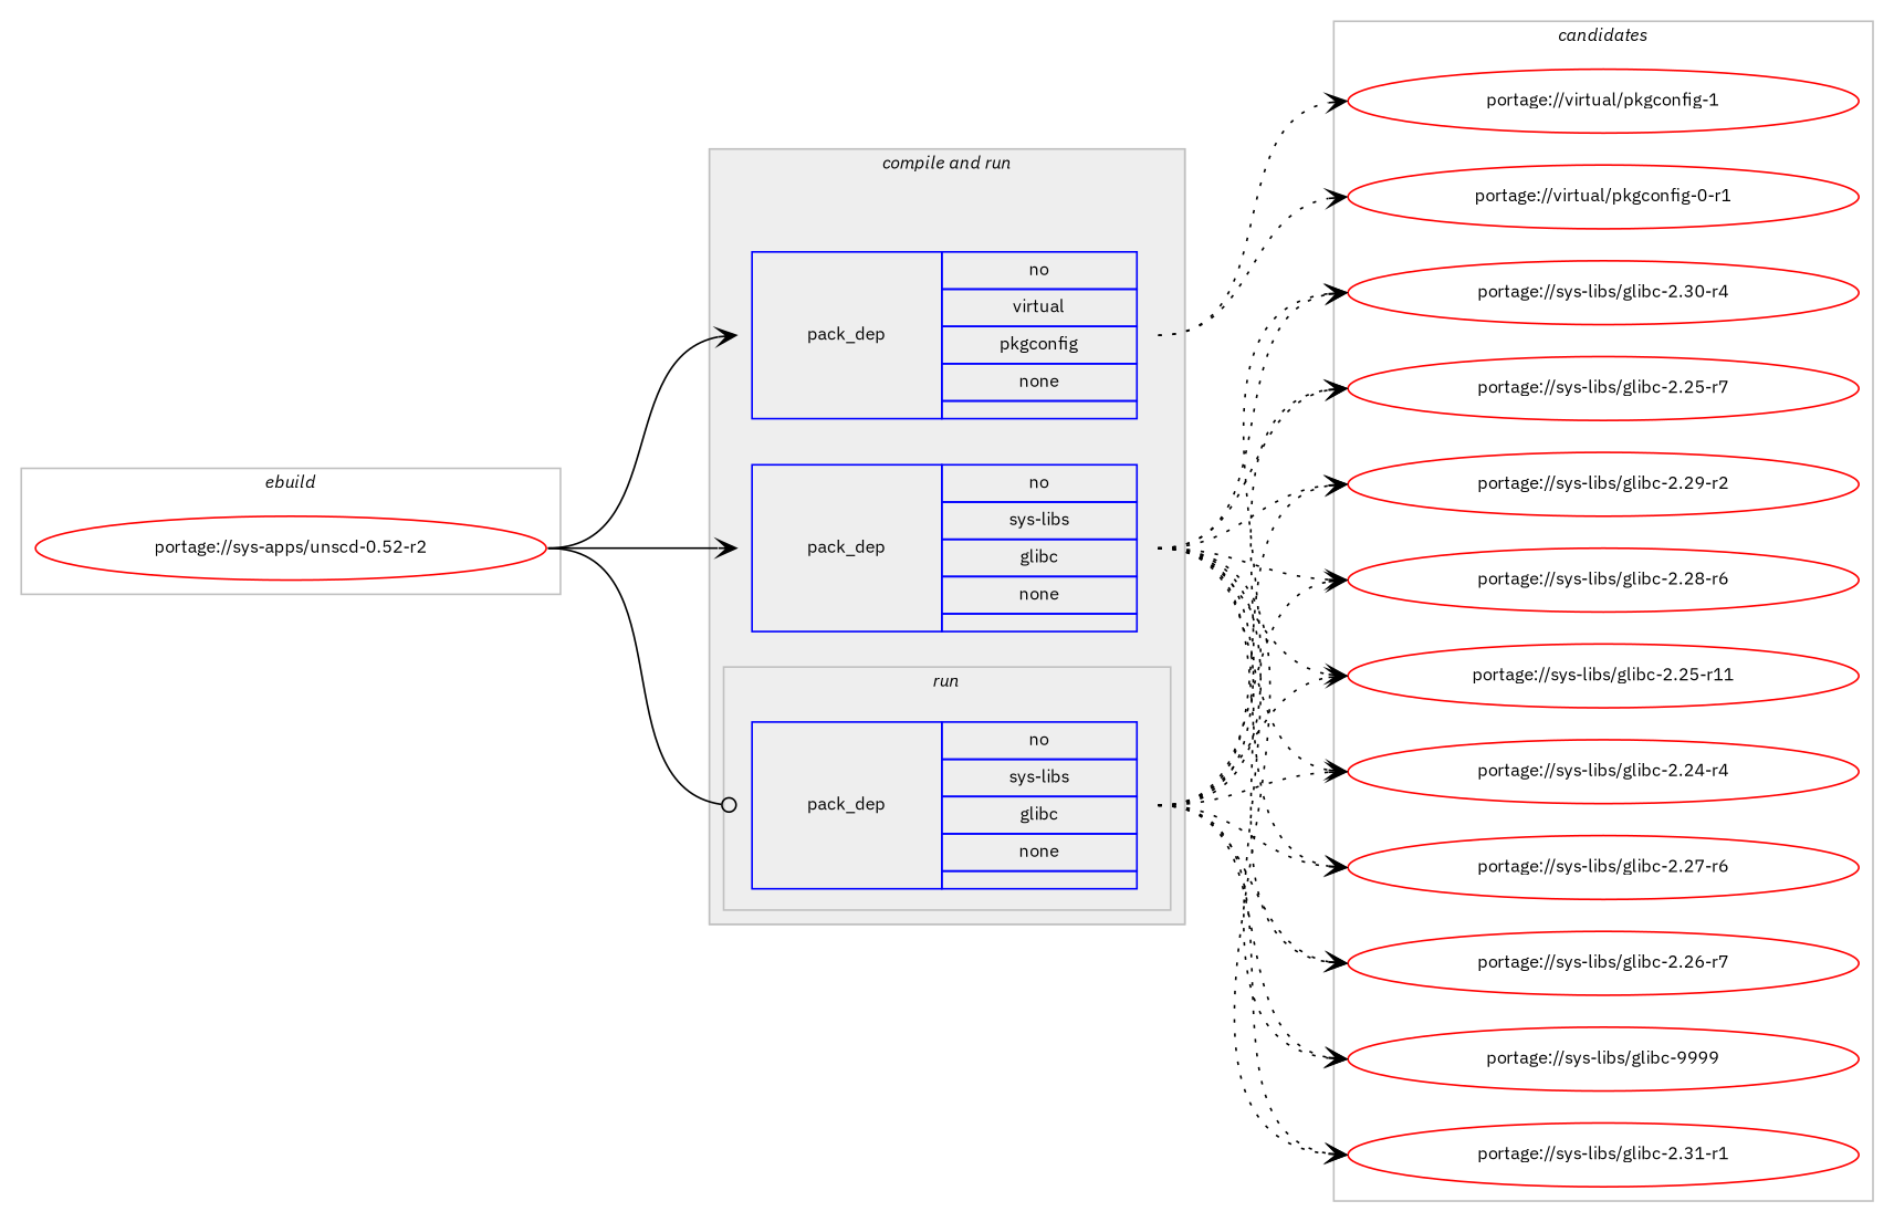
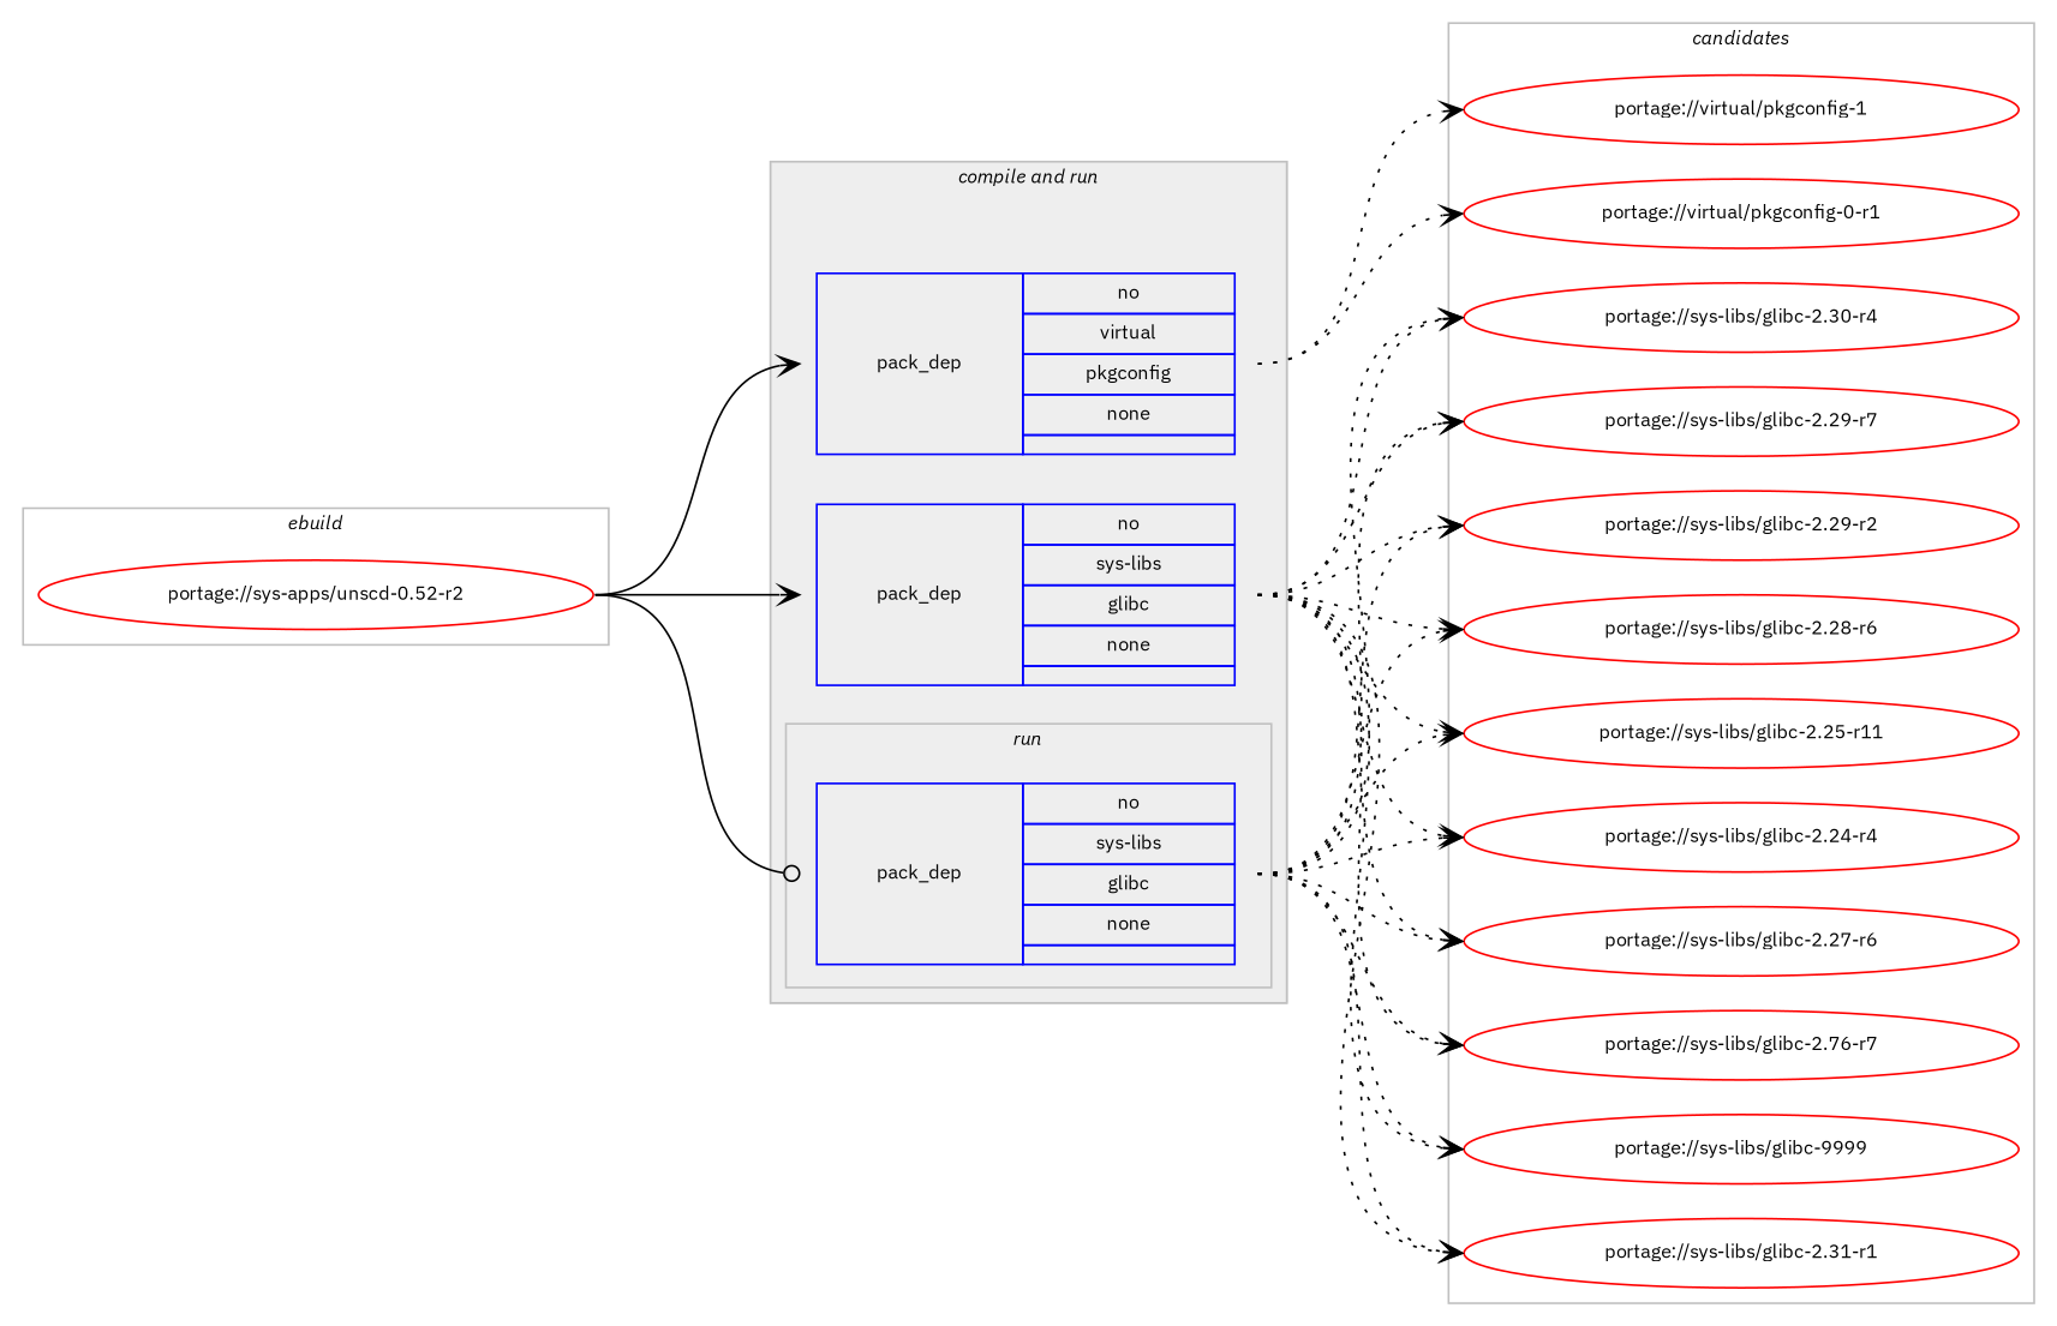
  digraph {
    compound=true
    concentrate=true
    fontname="IBM Plex Sans"
    fontsize=10
    newrank=true
    rankdir=LR
    ranksep=1.5
    node [color=red fontname="IBM Plex Sans" fontsize=10]
    edge [arrowhead=vee fontname="IBM Plex Sans" headport=w style=dotted tailport=e weight=100]
    n1 [label="portage://sys-apps/unscd-0.52-r2" width=4]
    n2 [color=blue label=<<TABLE BORDER="0" CELLBORDER="1" CELLSPACING="0" CELLPADDING="4" WIDTH="220"><TR><TD ROWSPAN="6" CELLPADDING="30">pack_dep</TD></TR><TR><TD WIDTH="110">no</TD></TR><TR><TD>sys-libs</TD></TR><TR><TD>glibc</TD></TR><TR><TD>none</TD></TR><TR><TD></TD></TR></TABLE>> shape=none]
    n3 [color=blue label=<<TABLE BORDER="0" CELLBORDER="1" CELLSPACING="0" CELLPADDING="4" WIDTH="220"><TR><TD ROWSPAN="6" CELLPADDING="30">pack_dep</TD></TR><TR><TD WIDTH="110">no</TD></TR><TR><TD>virtual</TD></TR><TR><TD>pkgconfig</TD></TR><TR><TD>none</TD></TR><TR><TD></TD></TR></TABLE>> shape=none]
    n4 [color=blue label=<<TABLE BORDER="0" CELLBORDER="1" CELLSPACING="0" CELLPADDING="4" WIDTH="220"><TR><TD ROWSPAN="6" CELLPADDING="30">pack_dep</TD></TR><TR><TD WIDTH="110">no</TD></TR><TR><TD>sys-libs</TD></TR><TR><TD>glibc</TD></TR><TR><TD>none</TD></TR><TR><TD></TD></TR></TABLE>> shape=none]
    n5 [label="portage://sys-libs/glibc-9999" width=4]
    n6 [label="portage://sys-libs/glibc-2.31-r1" width=4]
    n7 [label="portage://sys-libs/glibc-2.30-r4" width=4]
-   n8 [label="portage://sys-libs/glibc-2.25-r7" width=4]
+   n8 [label="portage://sys-libs/glibc-2.29-r7" width=4]
    n9 [label="portage://sys-libs/glibc-2.29-r2" width=4]
    n10 [label="portage://sys-libs/glibc-2.28-r6" width=4]
    n11 [label="portage://sys-libs/glibc-2.27-r6" width=4]
-   n12 [label="portage://sys-libs/glibc-2.26-r7" width=4]
+   n12 [label="portage://sys-libs/glibc-2.76-r7" width=4]
    n13 [label="portage://sys-libs/glibc-2.25-r11" width=4]
    n14 [label="portage://sys-libs/glibc-2.24-r4" width=4]
    n15 [label="portage://virtual/pkgconfig-1" width=4]
    n16 [label="portage://virtual/pkgconfig-0-r1" width=4]
    subgraph cluster_1 {
      color=gray
      label=<<i>ebuild</i>>
      rank=same
      n1
    }
    subgraph cluster_2 {
      color=gray
      label=<<i>dependencies</i>>
      subgraph cluster_3 {
        color=gray
        fillcolor="#eeeeee"
        label=<<i>compile</i>>
        style=filled
        subgraph sub_4 {
          color=gray
          fillcolor="#eeeeee"
          label=<<i>compile</i>>
          style=filled
          n2
        }
        subgraph sub_5 {
          color=gray
          fillcolor="#eeeeee"
          label=<<i>compile</i>>
          style=filled
          n3
        }
      }
      subgraph cluster_6 {
        color=gray
        fillcolor="#eeeeee"
        label=<<i>compile and run</i>>
        style=filled
      }
      subgraph cluster_7 {
        color=gray
        fillcolor="#eeeeee"
        label=<<i>run</i>>
        style=filled
        subgraph sub_8 {
          color=gray
          fillcolor="#eeeeee"
          label=<<i>run</i>>
          style=filled
          n4
        }
      }
    }
    subgraph cluster_9 {
      color=gray
      label=<<i>candidates</i>>
      rank=same
      subgraph sub_10 {
        color=black
        label=<<i>candidates</i>>
        nodesep=1
        rank=same
        n5
        n6
        n7
        n8
        n9
        n10
        n11
        n12
        n13
        n14
      }
      subgraph sub_11 {
        color=black
        label=<<i>candidates</i>>
        nodesep=1
        rank=same
        n15
        n16
      }
      subgraph sub_12 {
        color=black
        label=<<i>candidates</i>>
        nodesep=1
        rank=same
        n5
        n6
        n7
        n8
        n9
        n10
        n11
        n12
        n13
        n14
      }
    }
    n1 -> n2 [style=solid weight=20]
    n1 -> n3 [style=solid weight=20]
    n1 -> n4 [arrowhead=odot style=solid weight=20]
    n2 -> n5
    n2 -> n6
    n2 -> n7
    n2 -> n8
    n2 -> n9
    n2 -> n10
    n2 -> n11
    n2 -> n12
    n2 -> n13
    n2 -> n14
    n3 -> n15
    n3 -> n16
    n4 -> n5
    n4 -> n6
    n4 -> n7
    n4 -> n8
    n4 -> n9
    n4 -> n10
    n4 -> n11
    n4 -> n12
    n4 -> n13
    n4 -> n14
  }
